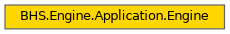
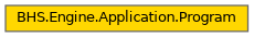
  digraph {
    rankdir=LR
-   n1 [color=gray40 fillcolor=gold fontname=Helvetica fontsize=10 height=0.2 label="BHS.Engine.Application.Engine" shape=box style=filled width=0.4]
+   n1 [color=gray40 fillcolor=gold fontname=Helvetica fontsize=10 height=0.2 label="BHS.Engine.Application.Program" shape=box style=filled width=0.4]
  }
